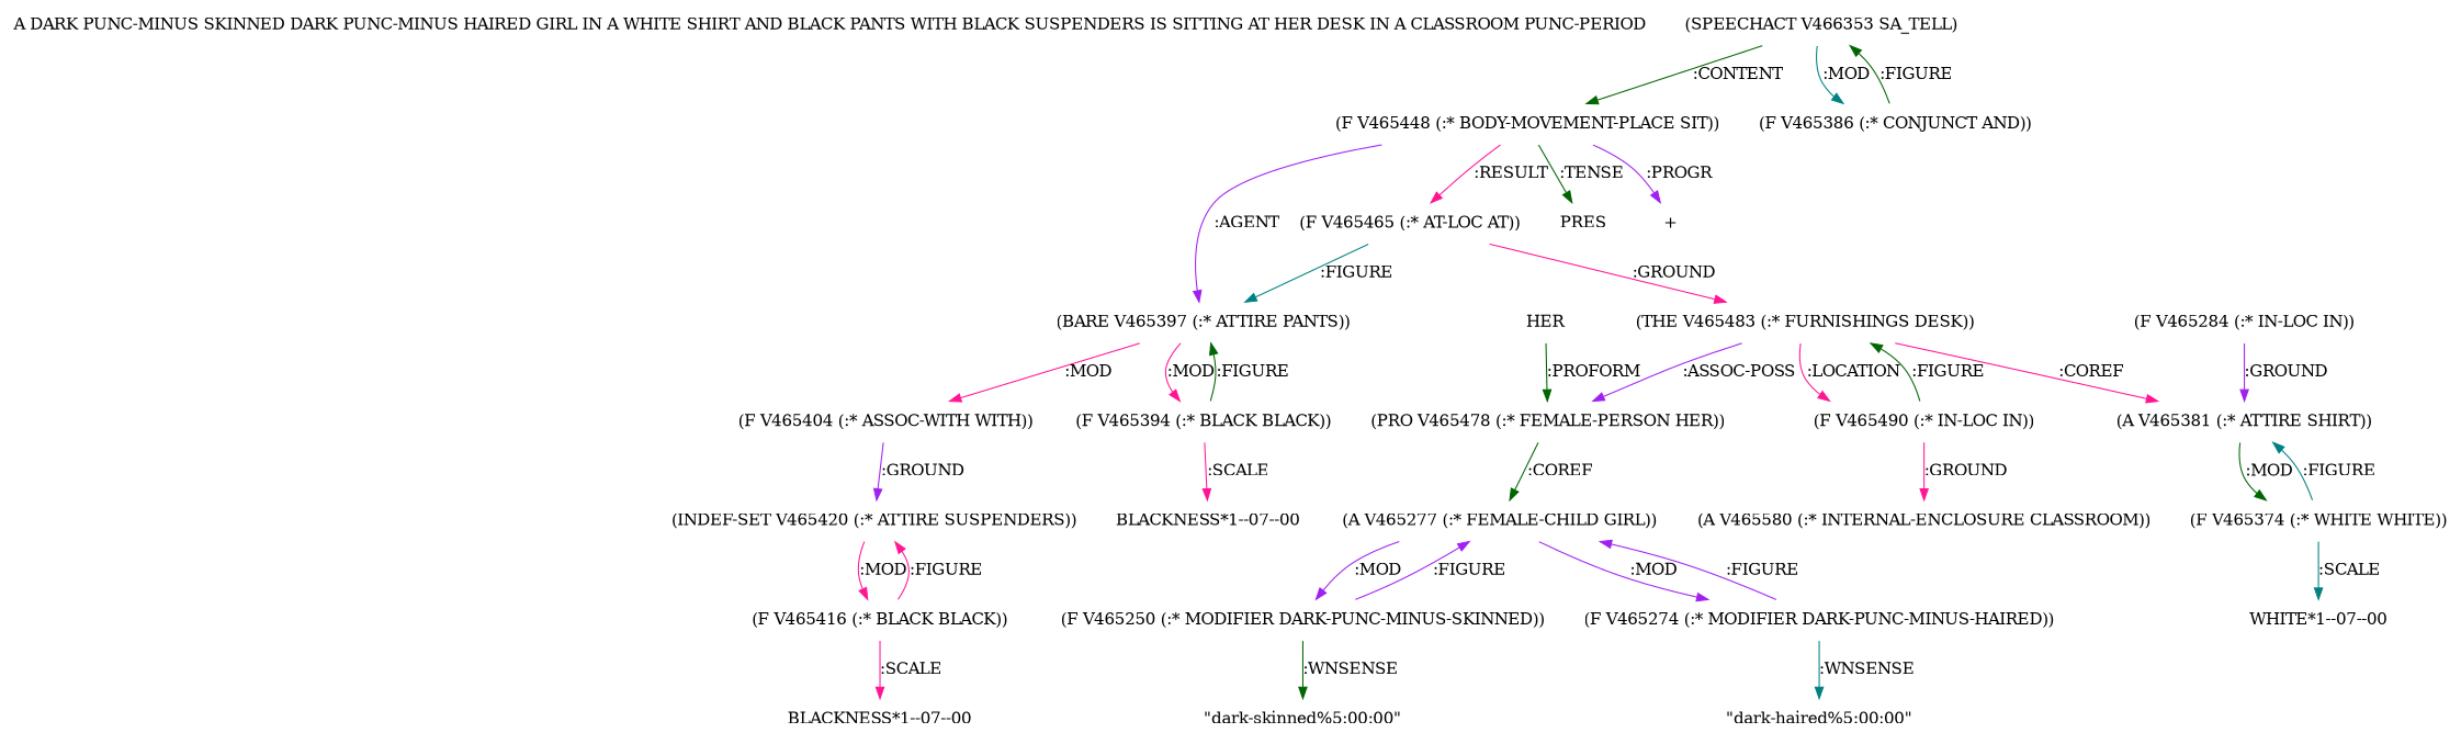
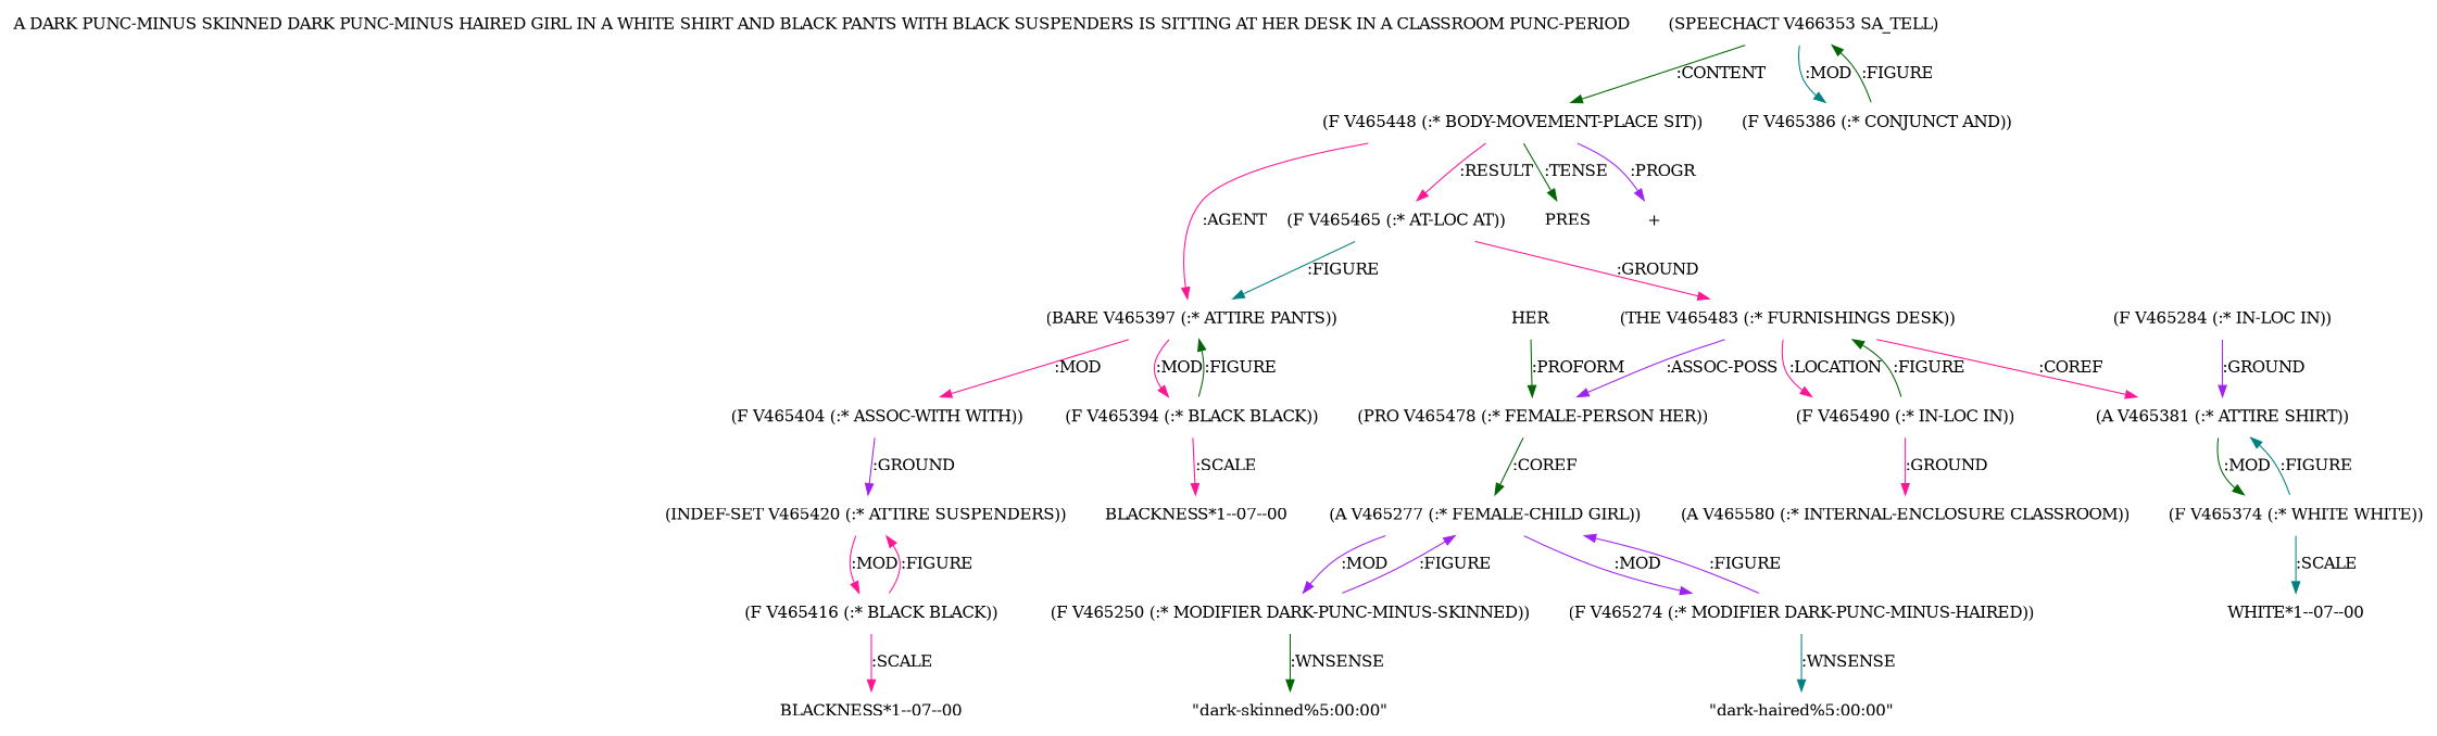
  digraph {
    node [shape=none]
    edge [color=deeppink]
    "A DARK PUNC-MINUS SKINNED DARK PUNC-MINUS HAIRED GIRL IN A WHITE SHIRT AND BLACK PANTS WITH BLACK SUSPENDERS IS SITTING AT HER DESK IN A CLASSROOM PUNC-PERIOD"
    n2 [label="(SPEECHACT V466353 SA_TELL)"]
    n3 [label="(F V465448 (:* BODY-MOVEMENT-PLACE SIT))"]
    n4 [label="(F V465386 (:* CONJUNCT AND))"]
    n5 [label="(F V465465 (:* AT-LOC AT))"]
    n6 [label="(BARE V465397 (:* ATTIRE PANTS))"]
    n7 [label=PRES]
    n8 [label="+"]
    n9 [label="(THE V465483 (:* FURNISHINGS DESK))"]
    n10 [label="(F V465404 (:* ASSOC-WITH WITH))"]
    n11 [label="(F V465394 (:* BLACK BLACK))"]
    n12 [label="(PRO V465478 (:* FEMALE-PERSON HER))"]
    n13 [label="(F V465490 (:* IN-LOC IN))"]
    n14 [label="(A V465381 (:* ATTIRE SHIRT))"]
    n15 [label="(INDEF-SET V465420 (:* ATTIRE SUSPENDERS))"]
    n16 [label="BLACKNESS*1--07--00"]
    n17 [label="(F V465416 (:* BLACK BLACK))"]
    n18 [label="BLACKNESS*1--07--00"]
    n19 [label="(A V465277 (:* FEMALE-CHILD GIRL))"]
    n20 [label="(A V465580 (:* INTERNAL-ENCLOSURE CLASSROOM))"]
    n21 [label="(F V465374 (:* WHITE WHITE))"]
    n22 [label=HER]
    n23 [label="(F V465250 (:* MODIFIER DARK-PUNC-MINUS-SKINNED))"]
    n24 [label="(F V465274 (:* MODIFIER DARK-PUNC-MINUS-HAIRED))"]
    n25 [label="WHITE*1--07--00"]
    n26 [label="\"dark-skinned%5:00:00\""]
    n27 [label="\"dark-haired%5:00:00\""]
    n28 [label="(F V465284 (:* IN-LOC IN))"]
    n2 -> n3 [color=darkgreen label=":CONTENT"]
    n2 -> n4 [color=teal label=":MOD"]
    n3 -> n5 [label=":RESULT"]
-   n3 -> n6 [color=purple label=":AGENT"]
+   n3 -> n6 [label=":AGENT"]
    n3 -> n7 [color=darkgreen label=":TENSE"]
    n3 -> n8 [color=purple label=":PROGR"]
    n4 -> n2 [color=darkgreen label=":FIGURE"]
    n5 -> n6 [color=teal label=":FIGURE"]
    n5 -> n9 [label=":GROUND"]
    n6 -> n10 [label=":MOD"]
    n6 -> n11 [label=":MOD"]
    n9 -> n12 [color=purple label=":ASSOC-POSS"]
    n9 -> n13 [label=":LOCATION"]
    n9 -> n14 [label=":COREF"]
    n10 -> n15 [color=purple label=":GROUND"]
    n11 -> n6 [color=darkgreen label=":FIGURE"]
    n11 -> n16 [label=":SCALE"]
    n12 -> n19 [color=darkgreen label=":COREF"]
    n13 -> n9 [color=darkgreen label=":FIGURE"]
    n13 -> n20 [label=":GROUND"]
    n14 -> n21 [color=darkgreen label=":MOD"]
    n15 -> n17 [label=":MOD"]
    n17 -> n15 [label=":FIGURE"]
    n17 -> n18 [label=":SCALE"]
    n19 -> n23 [color=purple label=":MOD"]
    n19 -> n24 [color=purple label=":MOD"]
    n21 -> n14 [color=teal label=":FIGURE"]
    n21 -> n25 [color=teal label=":SCALE"]
    n22 -> n12 [color=darkgreen label=":PROFORM"]
    n23 -> n19 [color=purple label=":FIGURE"]
    n23 -> n26 [color=darkgreen label=":WNSENSE"]
    n24 -> n19 [color=purple label=":FIGURE"]
    n24 -> n27 [color=teal label=":WNSENSE"]
    n28 -> n14 [color=purple label=":GROUND"]
  }
